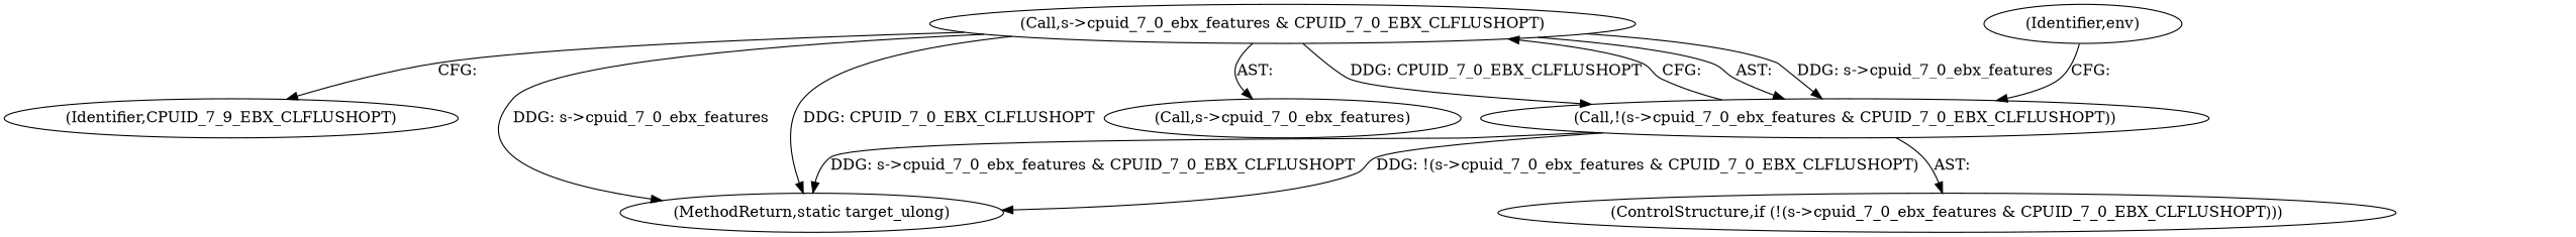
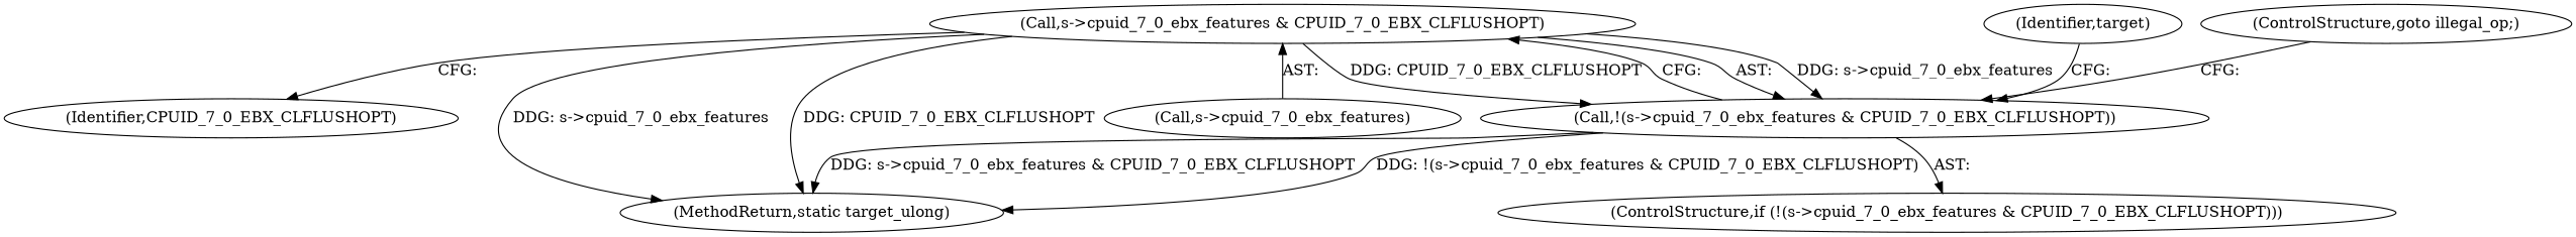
  digraph {
    n1 [label="(Call,s->cpuid_7_0_ebx_features & CPUID_7_0_EBX_CLFLUSHOPT)"]
    n2 [label="(Call,!(s->cpuid_7_0_ebx_features & CPUID_7_0_EBX_CLFLUSHOPT))"]
-   n3 [label="(Identifier,CPUID_7_9_EBX_CLFLUSHOPT)"]
+   n3 [label="(Identifier,CPUID_7_0_EBX_CLFLUSHOPT)"]
    n4 [label="(MethodReturn,static target_ulong)"]
    n5 [label="(ControlStructure,if (!(s->cpuid_7_0_ebx_features & CPUID_7_0_EBX_CLFLUSHOPT)))"]
    n6 [label="(Call,s->cpuid_7_0_ebx_features)"]
-   n7 [label="(Identifier,env)"]
+   n7 [label="(Identifier,target)"]
+   n8 [label="(ControlStructure,goto illegal_op;)"]
    n1 -> n2 [label="AST: "]
    n1 -> n2 [label="DDG: s->cpuid_7_0_ebx_features"]
    n1 -> n2 [label="DDG: CPUID_7_0_EBX_CLFLUSHOPT"]
    n1 -> n3 [label="CFG: "]
    n1 -> n4 [label="DDG: s->cpuid_7_0_ebx_features"]
    n1 -> n4 [label="DDG: CPUID_7_0_EBX_CLFLUSHOPT"]
    n2 -> n1 [label="CFG: "]
    n2 -> n4 [label="DDG: s->cpuid_7_0_ebx_features & CPUID_7_0_EBX_CLFLUSHOPT"]
    n2 -> n4 [label="DDG: !(s->cpuid_7_0_ebx_features & CPUID_7_0_EBX_CLFLUSHOPT)"]
    n2 -> n5 [label="AST: "]
-   n1 -> n6 [label="AST: "]
+   n6 -> n1 [label="AST: "]
    n7 -> n2 [label="CFG: "]
+   n8 -> n2 [label="CFG: "]
  }
